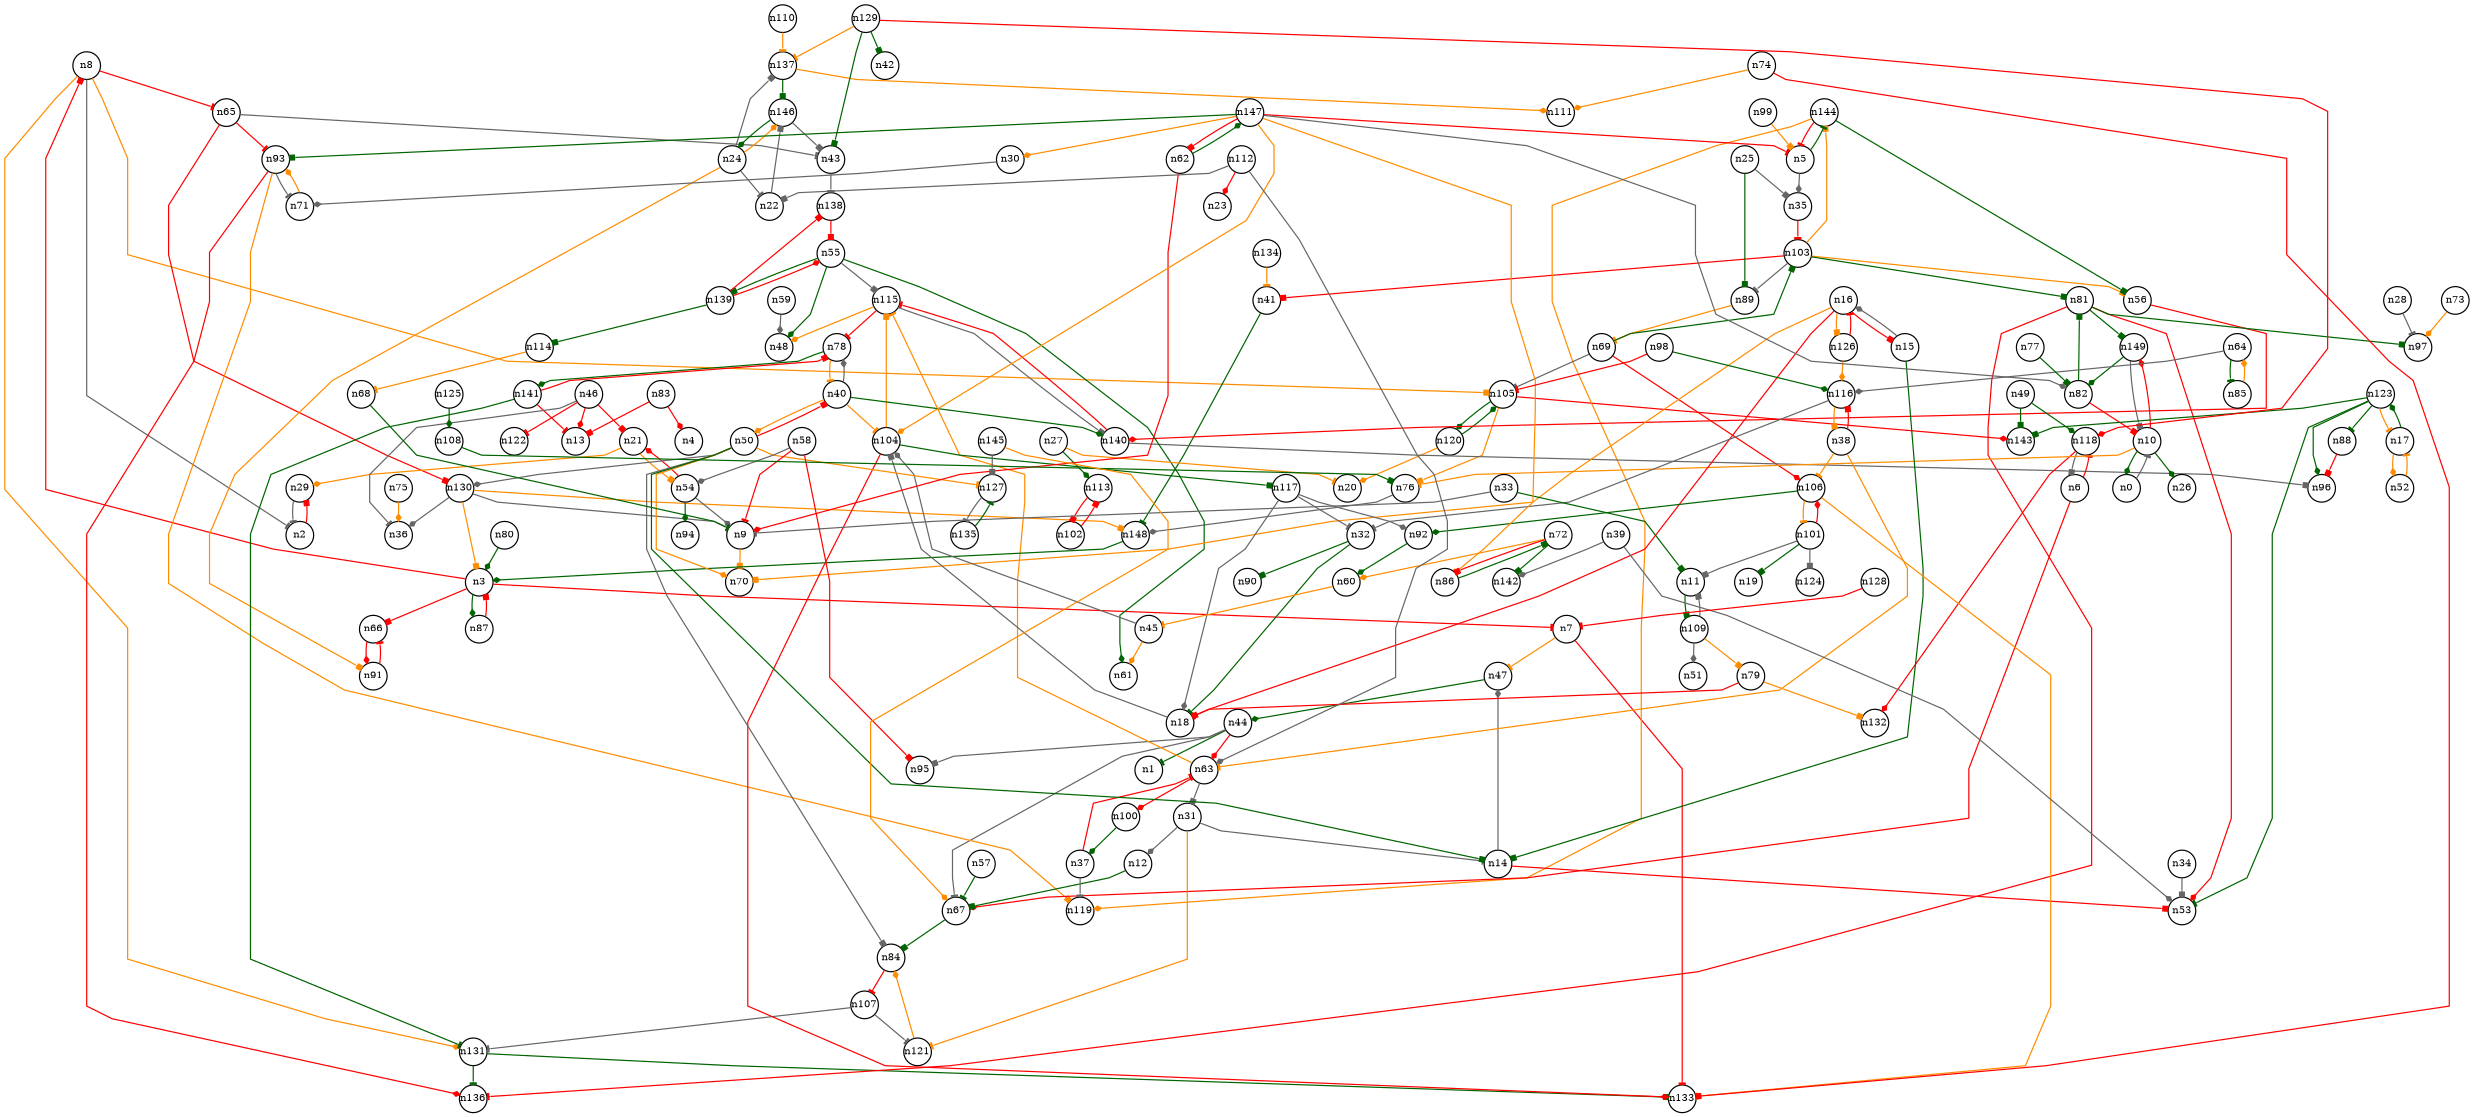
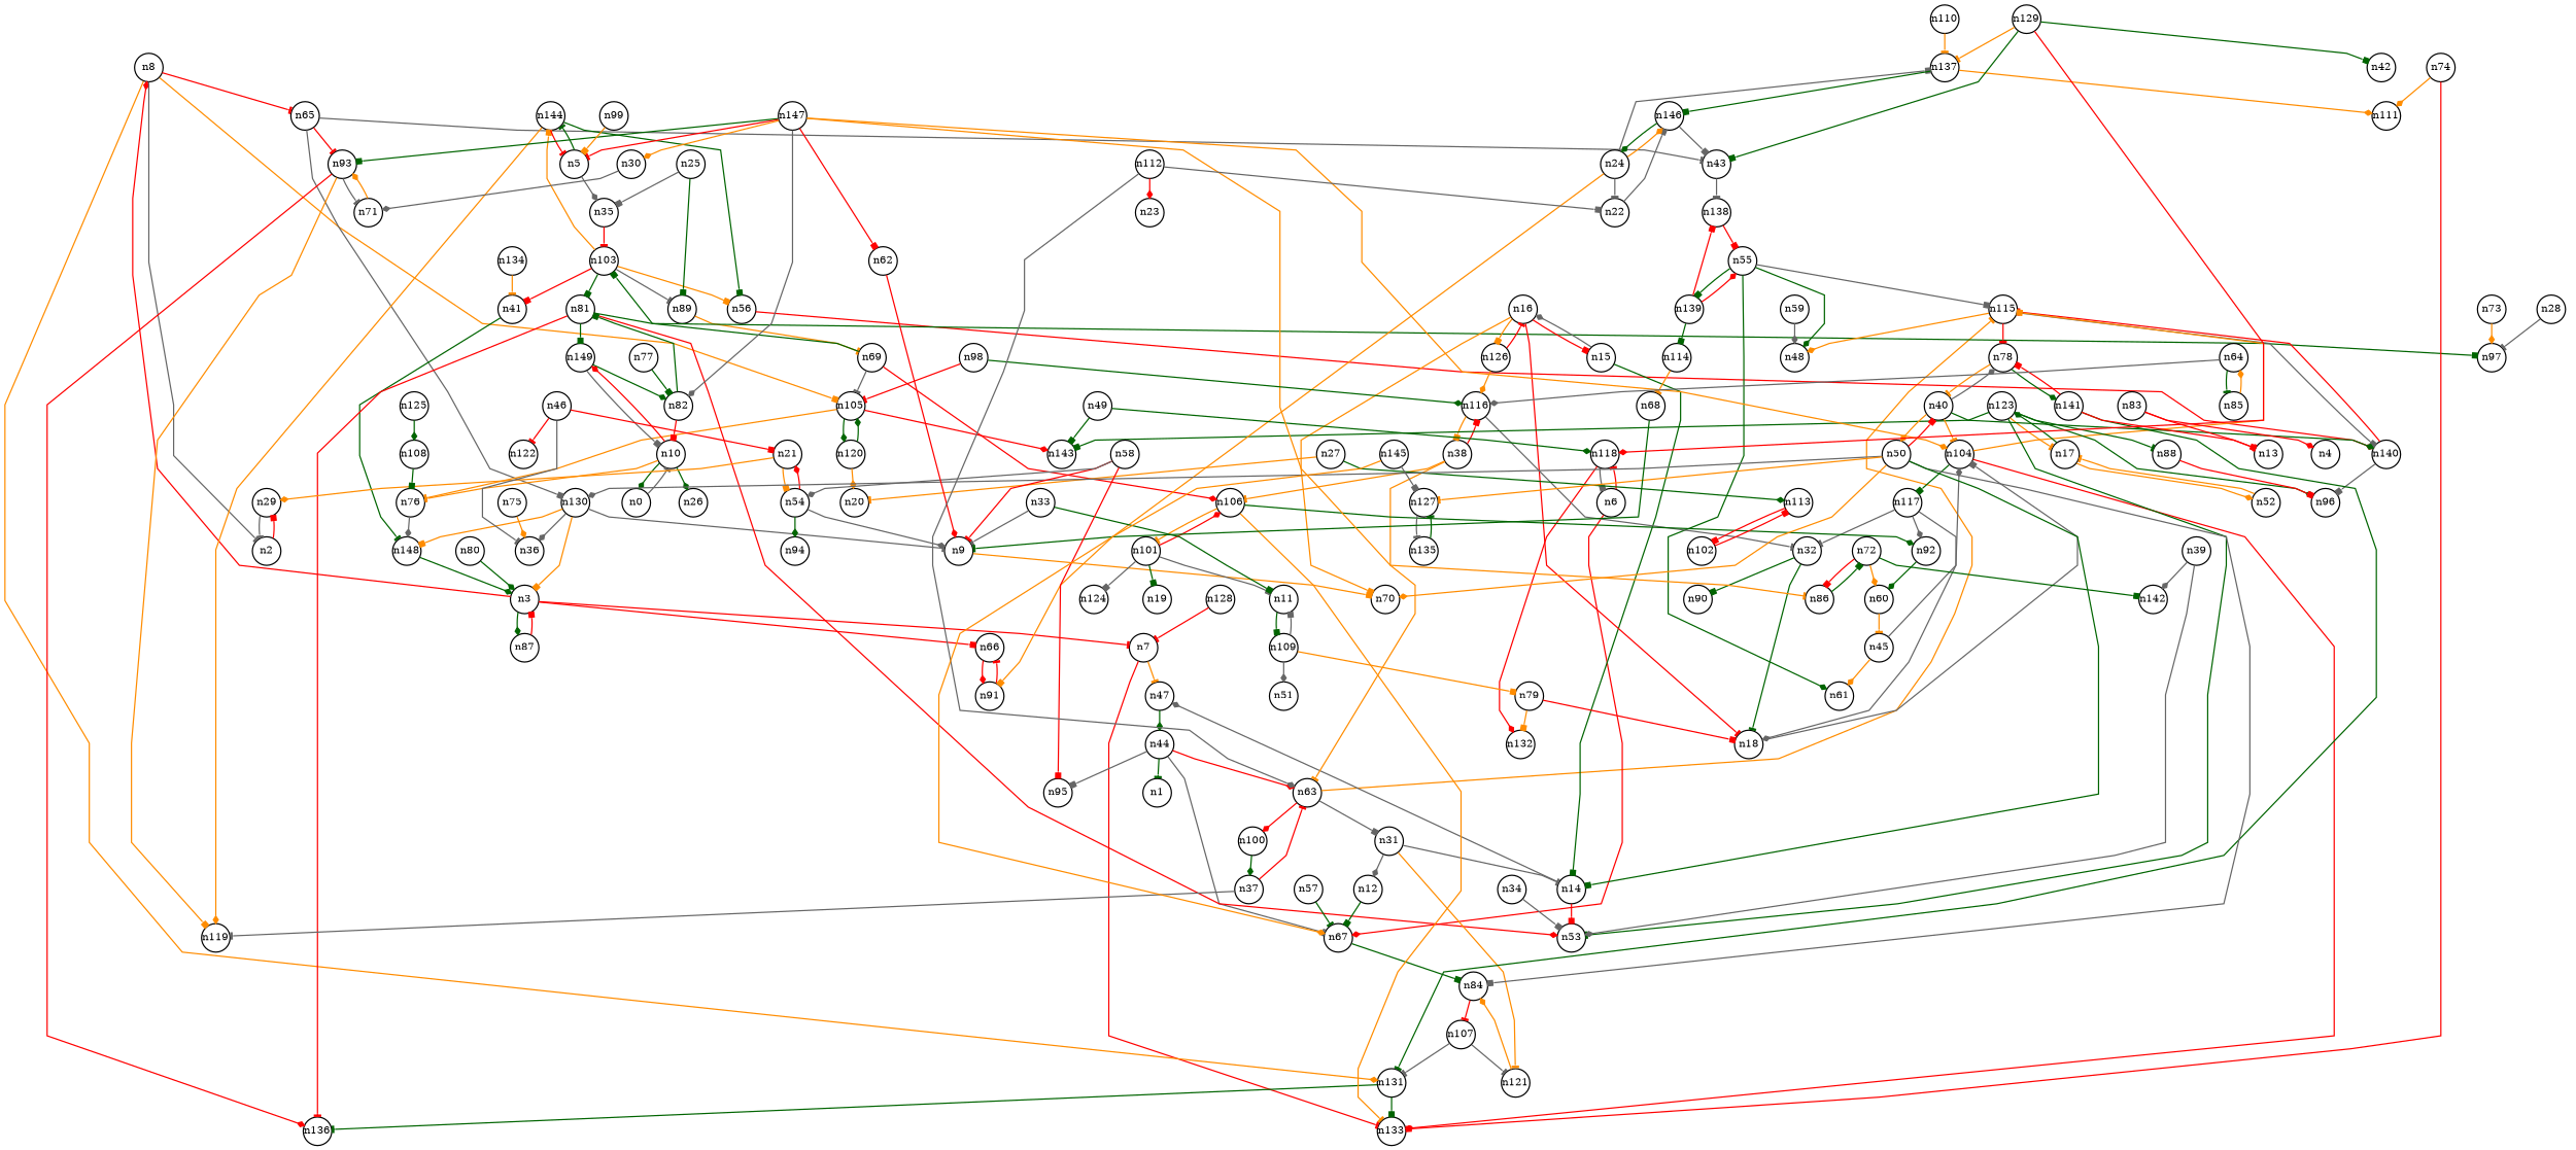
  digraph {
    fontsize=8
    nodesep=0.22
    nodesize=0.32
    ranksep=0.22
    splines=polyline
    node [fixedsize=shape fontsize=8 shape=circle]
    edge [arrowhead=diamond arrowsize=0.5 color=darkgreen]
    n29 [width=0.32]
    n2 [width=0.32]
    n7 [width=0.32]
    n47 [width=0.32]
    n133 [width=0.32]
    n44 [width=0.32]
    n67 [width=0.32]
    n63 [width=0.32]
    n1 [width=0.32]
    n95 [width=0.32]
    n3 [width=0.32]
    n8 [width=0.32]
    n66 [width=0.32]
    n87 [width=0.32]
    n65 [width=0.32]
    n105 [width=0.32]
    n131 [width=0.32]
    n91 [width=0.32]
    n80 [width=0.32]
    n43 [width=0.32]
    n93 [width=0.32]
    n130 [width=0.32]
    n76 [width=0.32]
    n143 [width=0.32]
    n120 [width=0.32]
    n136 [width=0.32]
    n138 [width=0.32]
    n119 [width=0.32]
    n71 [width=0.32]
    n9 [width=0.32]
    n148 [width=0.32]
    n36 [width=0.32]
    n20 [width=0.32]
    n35 [width=0.32]
    n103 [width=0.32]
    n144 [width=0.32]
    n89 [width=0.32]
    n41 [width=0.32]
    n56 [width=0.32]
    n81 [width=0.32]
    n5 [width=0.32]
    n69 [width=0.32]
    n140 [width=0.32]
    n149 [width=0.32]
    n53 [width=0.32]
    n97 [width=0.32]
    n84 [width=0.32]
    n107 [width=0.32]
    n121 [width=0.32]
    n6 [width=0.32]
    n118 [width=0.32]
    n132 [width=0.32]
    n115 [width=0.32]
    n31 [width=0.32]
    n100 [width=0.32]
    n55 [width=0.32]
    n70 [width=0.32]
    n0 [width=0.32]
    n10 [width=0.32]
    n26 [width=0.32]
    n82 [width=0.32]
    n12 [width=0.32]
    n14 [width=0.32]
    n15 [width=0.32]
    n16 [width=0.32]
    n18 [width=0.32]
    n126 [width=0.32]
    n104 [width=0.32]
    n116 [width=0.32]
    n117 [width=0.32]
    n32 [width=0.32]
    n38 [width=0.32]
    n78 [width=0.32]
    n48 [width=0.32]
    n92 [width=0.32]
    n90 [width=0.32]
    n106 [width=0.32]
    n123 [width=0.32]
    n88 [width=0.32]
    n96 [width=0.32]
    n17 [width=0.32]
    n52 [width=0.32]
    n21 [width=0.32]
    n54 [width=0.32]
    n94 [width=0.32]
    n22 [width=0.32]
    n146 [width=0.32]
    n24 [width=0.32]
    n137 [width=0.32]
    n111 [width=0.32]
    n25 [width=0.32]
    n101 [width=0.32]
    n27 [width=0.32]
    n113 [width=0.32]
    n102 [width=0.32]
    n28 [width=0.32]
    n30 [width=0.32]
    n33 [width=0.32]
    n11 [width=0.32]
    n109 [width=0.32]
    n79 [width=0.32]
    n51 [width=0.32]
    n34 [width=0.32]
    n37 [width=0.32]
    n40 [width=0.32]
    n141 [width=0.32]
    n60 [width=0.32]
    n19 [width=0.32]
    n124 [width=0.32]
    n45 [width=0.32]
    n39 [width=0.32]
    n142 [width=0.32]
    n50 [width=0.32]
    n127 [width=0.32]
    n135 [width=0.32]
    n13 [width=0.32]
    n61 [width=0.32]
    n139 [width=0.32]
    n114 [width=0.32]
    n46 [width=0.32]
    n122 [width=0.32]
    n49 [width=0.32]
    n68 [width=0.32]
    n57 [width=0.32]
    n58 [width=0.32]
    n59 [width=0.32]
    n62 [width=0.32]
    n147 [width=0.32]
    n86 [width=0.32]
    n72 [width=0.32]
    n85 [width=0.32]
    n64 [width=0.32]
    n73 [width=0.32]
    n74 [width=0.32]
    n75 [width=0.32]
    n77 [width=0.32]
    n83 [width=0.32]
    n4 [width=0.32]
    n98 [width=0.32]
    n99 [width=0.32]
    n108 [width=0.32]
    n110 [width=0.32]
    n112 [width=0.32]
    n23 [width=0.32]
    n125 [width=0.32]
    n128 [width=0.32]
    n129 [width=0.32]
    n42 [width=0.32]
    n134 [width=0.32]
    n145 [width=0.32]
    n29 -> n2 [arrowhead=tee color=gray40]
    n2 -> n29 [arrowhead=box color=red]
    n7 -> n47 [arrowhead=tee color=darkorange]
    n7 -> n133 [arrowhead=tee color=red]
    n47 -> n44
    n44 -> n67 [arrowhead=tee color=gray40]
    n44 -> n63 [color=red]
    n44 -> n1 [arrowhead=tee]
    n44 -> n95 [arrowhead=box color=gray40]
    n67 -> n84 [arrowhead=box]
    n63 -> n115 [arrowhead=tee color=darkorange]
    n63 -> n31 [arrowhead=box color=gray40]
    n63 -> n100 [color=red]
    n3 -> n7 [arrowhead=tee color=red]
-   n3 -> n8 [arrowhead=box color=red]
+   n3 -> n8 [color=red]
    n3 -> n66 [arrowhead=box color=red]
    n3 -> n87
    n8 -> n2 [arrowhead=tee color=gray40]
    n8 -> n65 [arrowhead=tee color=red]
    n8 -> n105 [arrowhead=box color=darkorange]
    n8 -> n131 [color=darkorange]
    n66 -> n91 [color=red]
    n87 -> n3 [arrowhead=box color=red]
    n65 -> n43 [arrowhead=tee color=gray40]
    n65 -> n93 [arrowhead=tee color=red]
-   n65 -> n130 [arrowhead=box color=red]
-   n105 -> n76 [arrowhead=box color=darkorange]
+   n65 -> n130 [arrowhead=box color=gray40]
+   n105 -> n76 [arrowhead=tee color=darkorange]
    n105 -> n143 [color=red]
    n105 -> n120
    n131 -> n133 [arrowhead=box]
    n131 -> n136 [arrowhead=tee]
    n91 -> n66 [arrowhead=tee color=red]
    n80 -> n3
    n43 -> n138 [arrowhead=tee color=gray40]
    n93 -> n136 [color=red]
    n93 -> n119 [arrowhead=box color=darkorange]
    n93 -> n71 [arrowhead=tee color=gray40]
    n130 -> n3 [arrowhead=box color=darkorange]
    n130 -> n9 [arrowhead=tee color=gray40]
    n130 -> n148 [arrowhead=box color=darkorange]
    n130 -> n36 [color=gray40]
    n76 -> n148 [color=gray40]
    n120 -> n105
    n120 -> n20 [color=darkorange]
    n138 -> n55 [arrowhead=box color=red]
    n71 -> n93 [color=darkorange]
    n9 -> n70 [arrowhead=box color=darkorange]
    n148 -> n3
    n35 -> n103 [arrowhead=tee color=red]
    n103 -> n144 [arrowhead=box color=darkorange]
    n103 -> n89 [arrowhead=tee color=gray40]
    n103 -> n41 [arrowhead=box color=red]
    n103 -> n56 [arrowhead=box color=darkorange]
    n103 -> n81 [arrowhead=box]
    n144 -> n119 [color=darkorange]
    n144 -> n56 [arrowhead=box]
    n144 -> n5 [arrowhead=tee color=red]
    n89 -> n69 [arrowhead=tee color=darkorange]
    n41 -> n148 [arrowhead=tee]
    n56 -> n140 [color=red]
    n81 -> n136 [arrowhead=tee color=red]
    n81 -> n149 [arrowhead=box]
    n81 -> n53 [color=red]
    n81 -> n97 [arrowhead=box]
    n5 -> n35 [color=gray40]
    n5 -> n144 [arrowhead=tee]
    n69 -> n105 [arrowhead=tee color=gray40]
    n69 -> n103 [arrowhead=box]
    n69 -> n106 [color=red]
    n140 -> n115 [arrowhead=tee color=red]
    n140 -> n96 [arrowhead=box color=gray40]
    n149 -> n10 [arrowhead=box color=gray40]
    n149 -> n82
    n84 -> n107 [arrowhead=tee color=red]
    n107 -> n131 [arrowhead=tee color=gray40]
    n107 -> n121 [arrowhead=tee color=gray40]
    n121 -> n84 [color=darkorange]
    n6 -> n67 [color=red]
    n6 -> n118 [arrowhead=tee color=red]
    n118 -> n6 [arrowhead=box color=gray40]
    n118 -> n132 [color=red]
    n115 -> n140 [arrowhead=box color=gray40]
    n115 -> n78 [arrowhead=tee color=red]
    n115 -> n48 [color=darkorange]
    n31 -> n121 [arrowhead=tee color=darkorange]
    n31 -> n12 [color=gray40]
    n31 -> n14 [arrowhead=tee color=gray40]
    n100 -> n37
    n55 -> n115 [arrowhead=box color=gray40]
    n55 -> n48
    n55 -> n61
    n55 -> n139 [arrowhead=box]
    n0 -> n10 [arrowhead=tee color=gray40]
    n10 -> n76 [arrowhead=tee color=darkorange]
    n10 -> n149 [color=red]
    n10 -> n0
    n10 -> n26
    n82 -> n81 [arrowhead=box]
    n82 -> n10 [arrowhead=box color=red]
    n12 -> n67 [arrowhead=box]
    n14 -> n47 [color=gray40]
    n14 -> n53 [arrowhead=box color=red]
    n15 -> n14 [arrowhead=box]
    n15 -> n16 [color=gray40]
    n16 -> n70 [arrowhead=box color=darkorange]
    n16 -> n15 [arrowhead=box color=red]
    n16 -> n18 [arrowhead=tee color=red]
    n16 -> n126 [arrowhead=box color=darkorange]
    n18 -> n104 [arrowhead=box color=gray40]
    n126 -> n16 [arrowhead=tee color=red]
    n126 -> n116 [color=darkorange]
    n104 -> n133 [color=red]
    n104 -> n115 [arrowhead=box color=darkorange]
    n104 -> n117 [arrowhead=box]
    n116 -> n32 [arrowhead=tee color=gray40]
    n116 -> n38 [arrowhead=box color=darkorange]
    n117 -> n18 [color=gray40]
    n117 -> n32 [arrowhead=tee color=gray40]
    n117 -> n92 [color=gray40]
    n32 -> n18 [arrowhead=tee]
    n32 -> n90 [arrowhead=box]
    n38 -> n63 [arrowhead=tee color=darkorange]
    n38 -> n116 [arrowhead=box color=red]
    n38 -> n106 [arrowhead=tee color=darkorange]
    n78 -> n40 [arrowhead=tee color=darkorange]
    n78 -> n141
    n92 -> n60
    n106 -> n133 [arrowhead=tee color=darkorange]
    n106 -> n92
    n106 -> n101 [arrowhead=tee color=darkorange]
    n123 -> n143 [arrowhead=box]
    n123 -> n53 [arrowhead=tee]
    n123 -> n88 [arrowhead=tee]
    n123 -> n96
    n123 -> n17 [arrowhead=tee color=darkorange]
    n88 -> n96 [arrowhead=box color=red]
    n17 -> n123
    n17 -> n52 [color=darkorange]
    n52 -> n17 [arrowhead=tee color=darkorange]
    n21 -> n29 [color=darkorange]
    n21 -> n54 [arrowhead=box color=darkorange]
    n54 -> n9 [color=gray40]
    n54 -> n21 [color=red]
    n54 -> n94
    n22 -> n146 [arrowhead=box color=gray40]
    n146 -> n43 [arrowhead=box color=gray40]
    n146 -> n24
    n24 -> n91 [arrowhead=box color=darkorange]
    n24 -> n22 [arrowhead=tee color=gray40]
    n24 -> n146 [color=darkorange]
    n24 -> n137 [arrowhead=box color=gray40]
    n137 -> n146 [arrowhead=box]
    n137 -> n111 [color=darkorange]
    n25 -> n35 [arrowhead=box color=gray40]
    n25 -> n89 [arrowhead=box]
    n101 -> n106 [color=red]
    n101 -> n11 [arrowhead=box color=gray40]
    n101 -> n19 [arrowhead=box]
    n101 -> n124 [arrowhead=box color=gray40]
    n27 -> n20 [arrowhead=tee color=darkorange]
    n27 -> n113
    n113 -> n102 [arrowhead=box color=red]
    n102 -> n113 [arrowhead=box color=red]
    n28 -> n97 [arrowhead=tee color=gray40]
    n30 -> n71 [color=gray40]
    n33 -> n9 [arrowhead=tee color=gray40]
    n33 -> n11 [arrowhead=box]
    n11 -> n109 [arrowhead=box]
    n109 -> n11 [arrowhead=box color=gray40]
    n109 -> n79 [arrowhead=box color=darkorange]
    n109 -> n51 [color=gray40]
    n79 -> n132 [arrowhead=box color=darkorange]
    n79 -> n18 [arrowhead=box color=red]
    n34 -> n53 [arrowhead=box color=gray40]
    n37 -> n63 [arrowhead=tee color=red]
    n37 -> n119 [arrowhead=tee color=gray40]
    n40 -> n140
    n40 -> n104 [arrowhead=tee color=darkorange]
    n40 -> n78 [color=gray40]
    n40 -> n50 [color=darkorange]
    n141 -> n131 [arrowhead=tee]
    n141 -> n78 [arrowhead=box color=red]
    n141 -> n13 [arrowhead=tee color=red]
    n60 -> n45 [arrowhead=tee color=darkorange]
    n45 -> n104 [color=gray40]
    n45 -> n61 [color=darkorange]
    n39 -> n53 [color=gray40]
    n39 -> n142 [color=gray40]
    n50 -> n130 [color=gray40]
    n50 -> n84 [arrowhead=box color=gray40]
    n50 -> n70 [color=darkorange]
    n50 -> n14 [arrowhead=box]
    n50 -> n40 [arrowhead=box color=red]
    n50 -> n127 [arrowhead=tee color=darkorange]
    n127 -> n135 [arrowhead=tee color=gray40]
    n135 -> n127 [arrowhead=tee]
    n139 -> n138 [arrowhead=box color=red]
    n139 -> n55 [color=red]
    n139 -> n114 [arrowhead=box]
    n114 -> n68 [arrowhead=tee color=darkorange]
    n46 -> n36 [arrowhead=tee color=gray40]
    n46 -> n21 [arrowhead=box color=red]
-   n46 -> n13 [color=red]
    n46 -> n122 [arrowhead=tee color=red]
    n49 -> n143 [arrowhead=box]
    n49 -> n118
    n68 -> n9 [arrowhead=tee]
    n57 -> n67 [arrowhead=tee]
    n58 -> n95 [arrowhead=box color=red]
    n58 -> n9 [arrowhead=tee color=red]
    n58 -> n54 [color=gray40]
    n59 -> n48 [color=gray40]
    n62 -> n9 [color=red]
-   n62 -> n147
    n147 -> n93 [arrowhead=box]
    n147 -> n5 [arrowhead=tee color=red]
    n147 -> n82 [color=gray40]
    n147 -> n104 [color=darkorange]
    n147 -> n30 [color=darkorange]
    n147 -> n62 [arrowhead=box color=red]
    n147 -> n86 [arrowhead=tee color=darkorange]
    n86 -> n72 [arrowhead=box]
    n72 -> n60 [color=darkorange]
    n72 -> n142 [arrowhead=box]
    n72 -> n86 [arrowhead=box color=red]
    n85 -> n64 [color=darkorange]
    n64 -> n116 [color=gray40]
    n64 -> n85 [arrowhead=tee]
    n73 -> n97 [color=darkorange]
    n74 -> n133 [arrowhead=box color=red]
    n74 -> n111 [color=darkorange]
    n75 -> n36 [color=darkorange]
    n77 -> n82 [arrowhead=box]
    n83 -> n13 [arrowhead=box color=red]
    n83 -> n4 [color=red]
    n98 -> n105 [arrowhead=tee color=red]
    n98 -> n116
    n99 -> n5 [arrowhead=box color=darkorange]
    n108 -> n76 [arrowhead=box]
    n110 -> n137 [arrowhead=tee color=darkorange]
    n112 -> n63 [color=gray40]
    n112 -> n22 [arrowhead=box color=gray40]
    n112 -> n23 [color=red]
    n125 -> n108
    n128 -> n7 [arrowhead=tee color=red]
    n129 -> n43 [arrowhead=box]
    n129 -> n118 [color=red]
    n129 -> n137 [arrowhead=tee color=darkorange]
    n129 -> n42 [arrowhead=box]
    n134 -> n41 [arrowhead=tee color=darkorange]
    n145 -> n67 [color=darkorange]
    n145 -> n127 [arrowhead=box color=gray40]
  }
